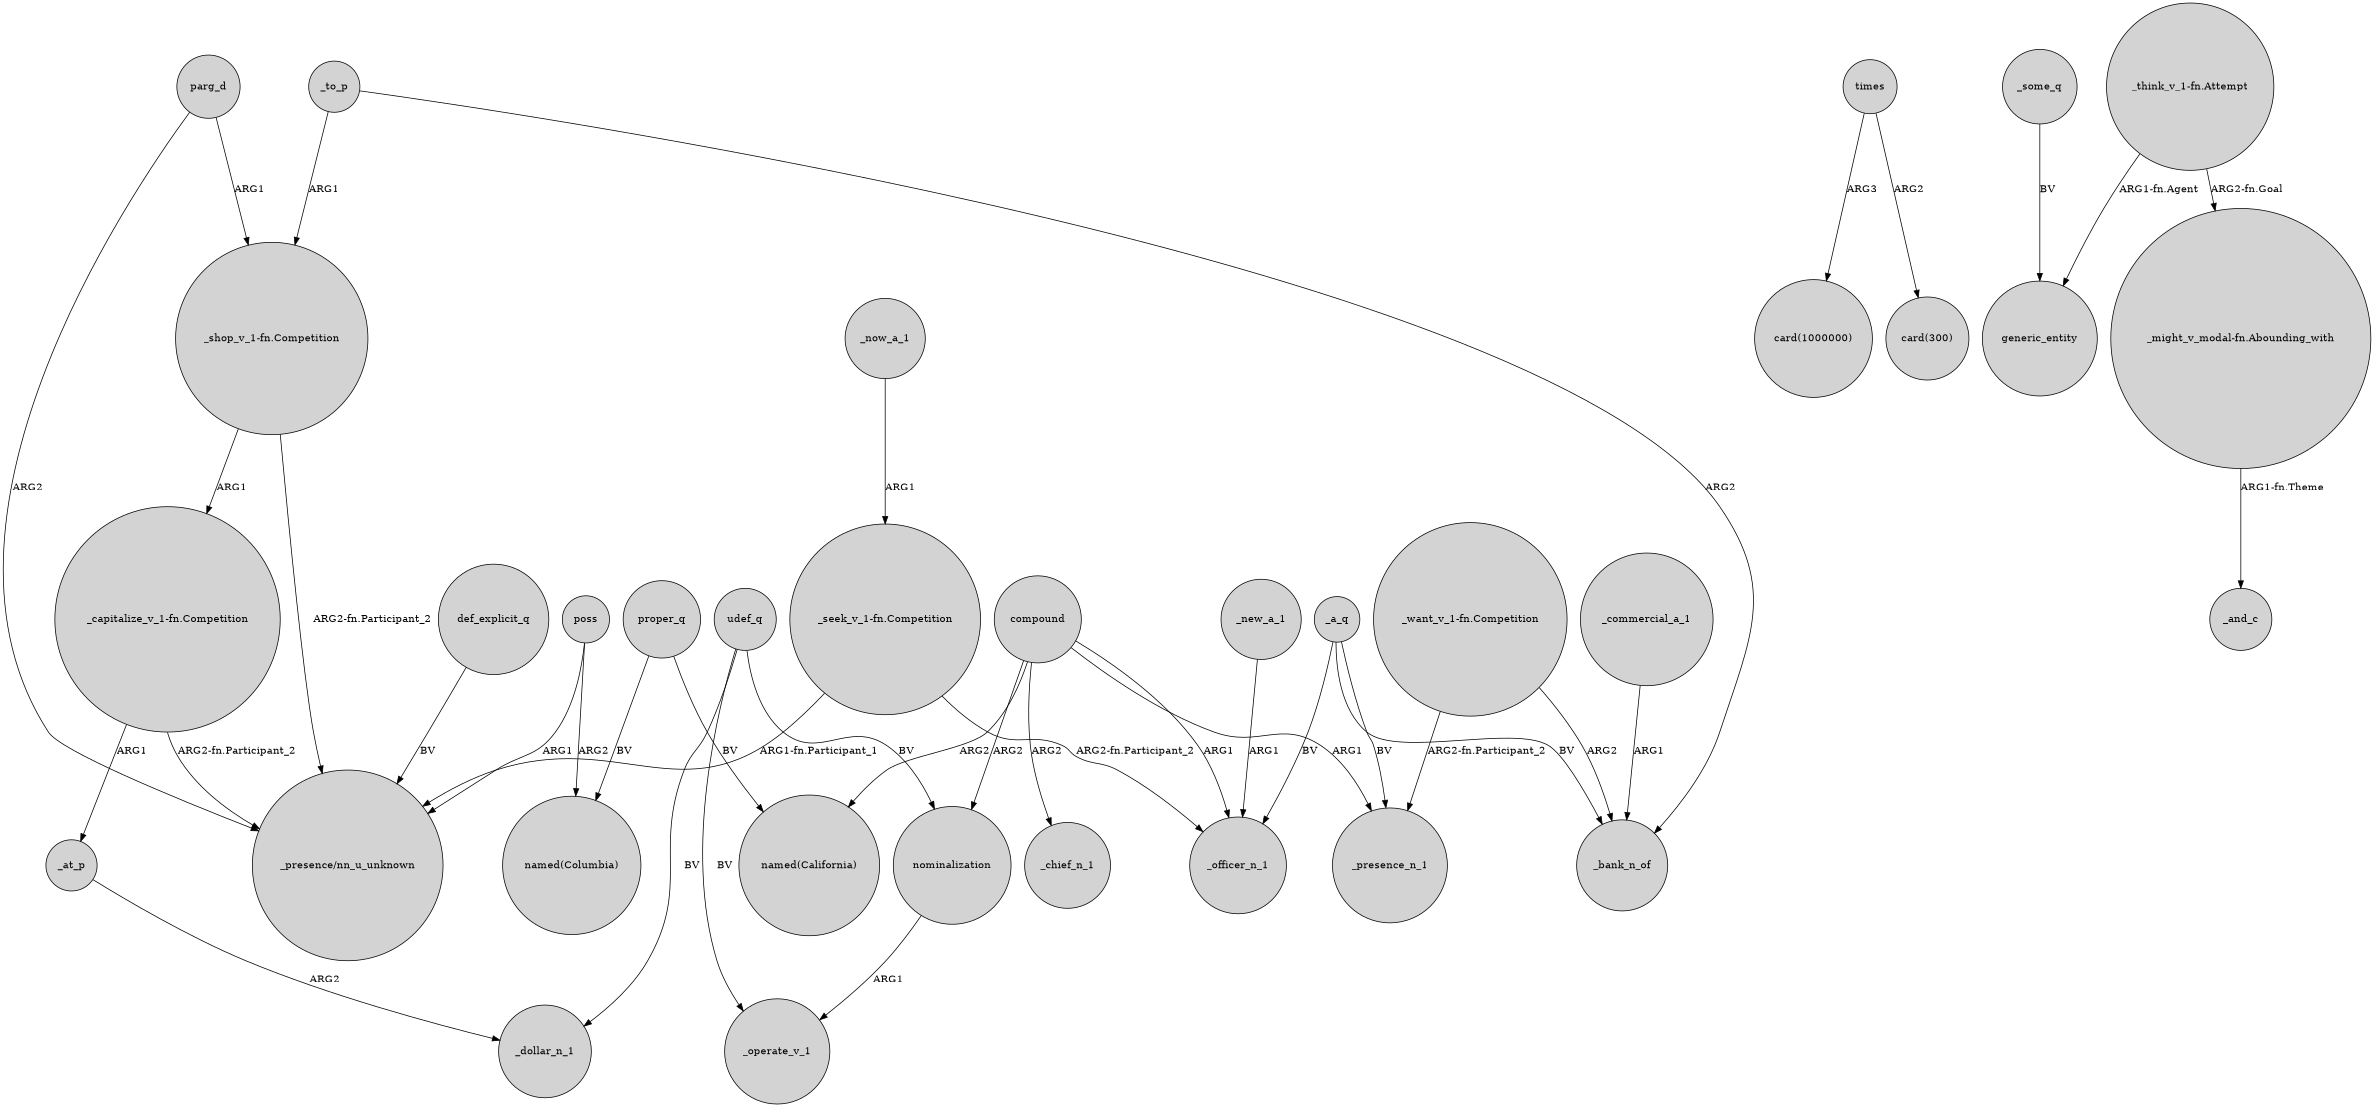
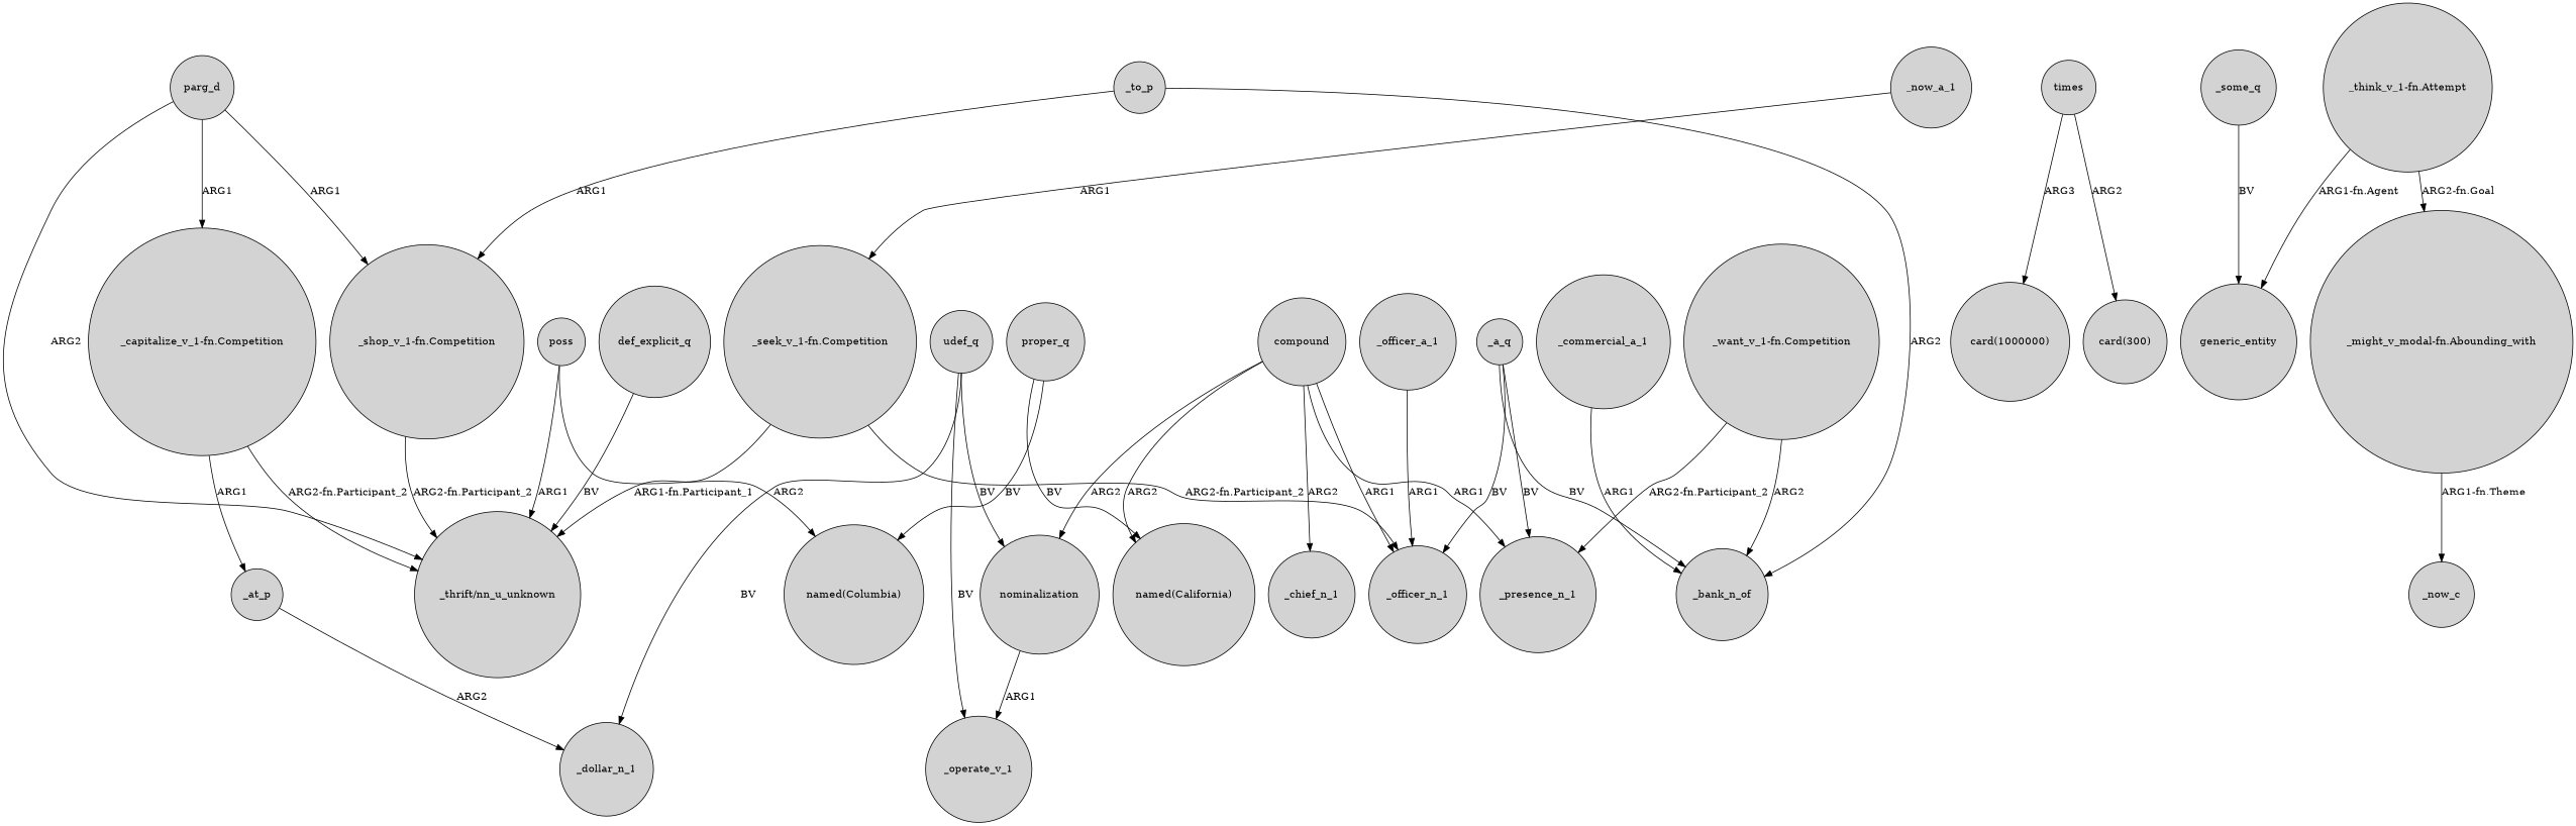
  digraph {
    node [shape=circle style=filled]
    parg_d
    "_shop_v_1-fn.Competition"
-   "_thrift/nn_u_unknown" [label="_presence/nn_u_unknown"]
+   "_thrift/nn_u_unknown"
    "_capitalize_v_1-fn.Competition"
    _at_p
    compound
    _chief_n_1
    _officer_n_1
    "named(California)"
    nominalization
    _presence_n_1
    _operate_v_1
-   _new_a_1
+   _new_a_1 [label=_officer_a_1]
    udef_q
    _dollar_n_1
    times
    "card(1000000)"
    "card(300)"
    poss
    "named(Columbia)"
    _some_q
    generic_entity
    _a_q
    _bank_n_of
    "_might_v_modal-fn.Abounding_with"
-   _and_c
+   _and_c [label=_now_c]
    "_seek_v_1-fn.Competition"
    _to_p
    proper_q
    _now_a_1
    "_think_v_1-fn.Attempt"
    def_explicit_q
    "_want_v_1-fn.Competition"
    _commercial_a_1
    parg_d -> "_shop_v_1-fn.Competition" [label=ARG1]
    parg_d -> "_thrift/nn_u_unknown" [label=ARG2]
-   "_shop_v_1-fn.Competition" -> "_capitalize_v_1-fn.Competition" [label=ARG1]
+   parg_d -> "_capitalize_v_1-fn.Competition" [label=ARG1]
    "_shop_v_1-fn.Competition" -> "_thrift/nn_u_unknown" [label="ARG2-fn.Participant_2"]
    "_capitalize_v_1-fn.Competition" -> "_thrift/nn_u_unknown" [label="ARG2-fn.Participant_2"]
    "_capitalize_v_1-fn.Competition" -> _at_p [label=ARG1]
    _at_p -> _dollar_n_1 [label=ARG2]
    compound -> _chief_n_1 [label=ARG2]
    compound -> _officer_n_1 [label=ARG1]
    compound -> "named(California)" [label=ARG2]
    compound -> nominalization [label=ARG2]
    compound -> _presence_n_1 [label=ARG1]
    nominalization -> _operate_v_1 [label=ARG1]
    _new_a_1 -> _officer_n_1 [label=ARG1]
    udef_q -> nominalization [label=BV]
    udef_q -> _operate_v_1 [label=BV]
    udef_q -> _dollar_n_1 [label=BV]
    times -> "card(1000000)" [label=ARG3]
    times -> "card(300)" [label=ARG2]
    poss -> "_thrift/nn_u_unknown" [label=ARG1]
    poss -> "named(Columbia)" [label=ARG2]
    _some_q -> generic_entity [label=BV]
    _a_q -> _officer_n_1 [label=BV]
    _a_q -> _presence_n_1 [label=BV]
    _a_q -> _bank_n_of [label=BV]
    "_might_v_modal-fn.Abounding_with" -> _and_c [label="ARG1-fn.Theme"]
    "_seek_v_1-fn.Competition" -> "_thrift/nn_u_unknown" [label="ARG1-fn.Participant_1"]
    "_seek_v_1-fn.Competition" -> _officer_n_1 [label="ARG2-fn.Participant_2"]
    _to_p -> "_shop_v_1-fn.Competition" [label=ARG1]
    _to_p -> _bank_n_of [label=ARG2]
    proper_q -> "named(California)" [label=BV]
    proper_q -> "named(Columbia)" [label=BV]
    _now_a_1 -> "_seek_v_1-fn.Competition" [label=ARG1]
    "_think_v_1-fn.Attempt" -> generic_entity [label="ARG1-fn.Agent"]
    "_think_v_1-fn.Attempt" -> "_might_v_modal-fn.Abounding_with" [label="ARG2-fn.Goal"]
    def_explicit_q -> "_thrift/nn_u_unknown" [label=BV]
    "_want_v_1-fn.Competition" -> _presence_n_1 [label="ARG2-fn.Participant_2"]
    "_want_v_1-fn.Competition" -> _bank_n_of [label=ARG2]
    _commercial_a_1 -> _bank_n_of [label=ARG1]
  }
